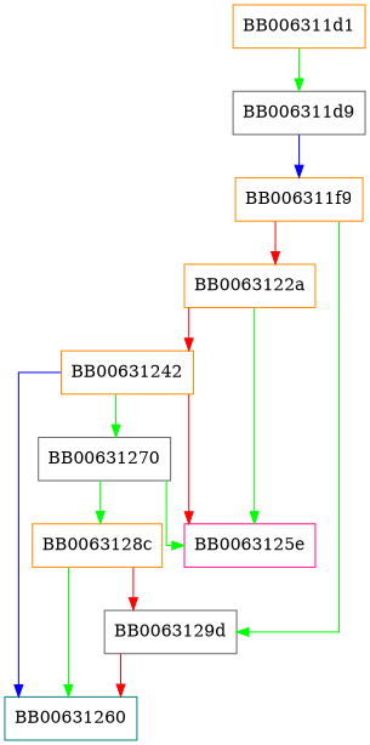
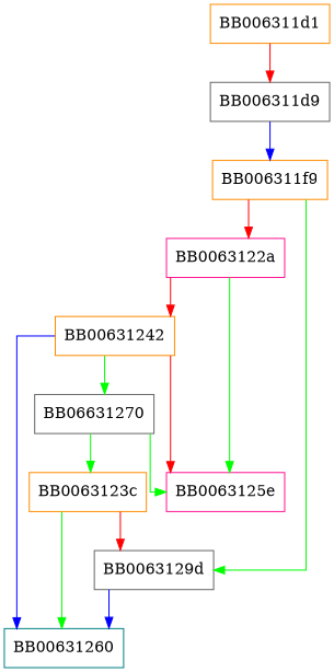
  digraph {
    splines=ortho
    node [color=darkorange shape=box]
    edge [color=green]
    BB006311d9 [color=gray40]
    BB006311f9
    BB006311d1
    BB0063125e [color=deeppink]
-   BB0063122a
+   BB0063122a [color=deeppink]
    BB0063129d [color=gray40]
    BB00631260 [color=teal]
    BB00631242
-   BB00631270 [color=gray40]
-   BB0063128c
+   BB00631270 [color=gray40 label=BB06631270]
+   BB0063128c [label=BB0063123c]
    BB006311d9 -> BB006311f9 [color=blue]
    BB006311f9 -> BB0063122a [color=red]
    BB006311f9 -> BB0063129d
-   BB006311d1 -> BB006311d9
+   BB006311d1 -> BB006311d9 [color=red]
    BB0063122a -> BB0063125e
    BB0063122a -> BB00631242 [color=red]
-   BB0063129d -> BB00631260 [color=red]
+   BB0063129d -> BB00631260 [color=blue]
    BB00631242 -> BB0063125e [color=red]
    BB00631242 -> BB00631260 [color=blue]
    BB00631242 -> BB00631270
    BB00631270 -> BB0063125e
    BB00631270 -> BB0063128c
    BB0063128c -> BB0063129d [color=red]
    BB0063128c -> BB00631260
  }
